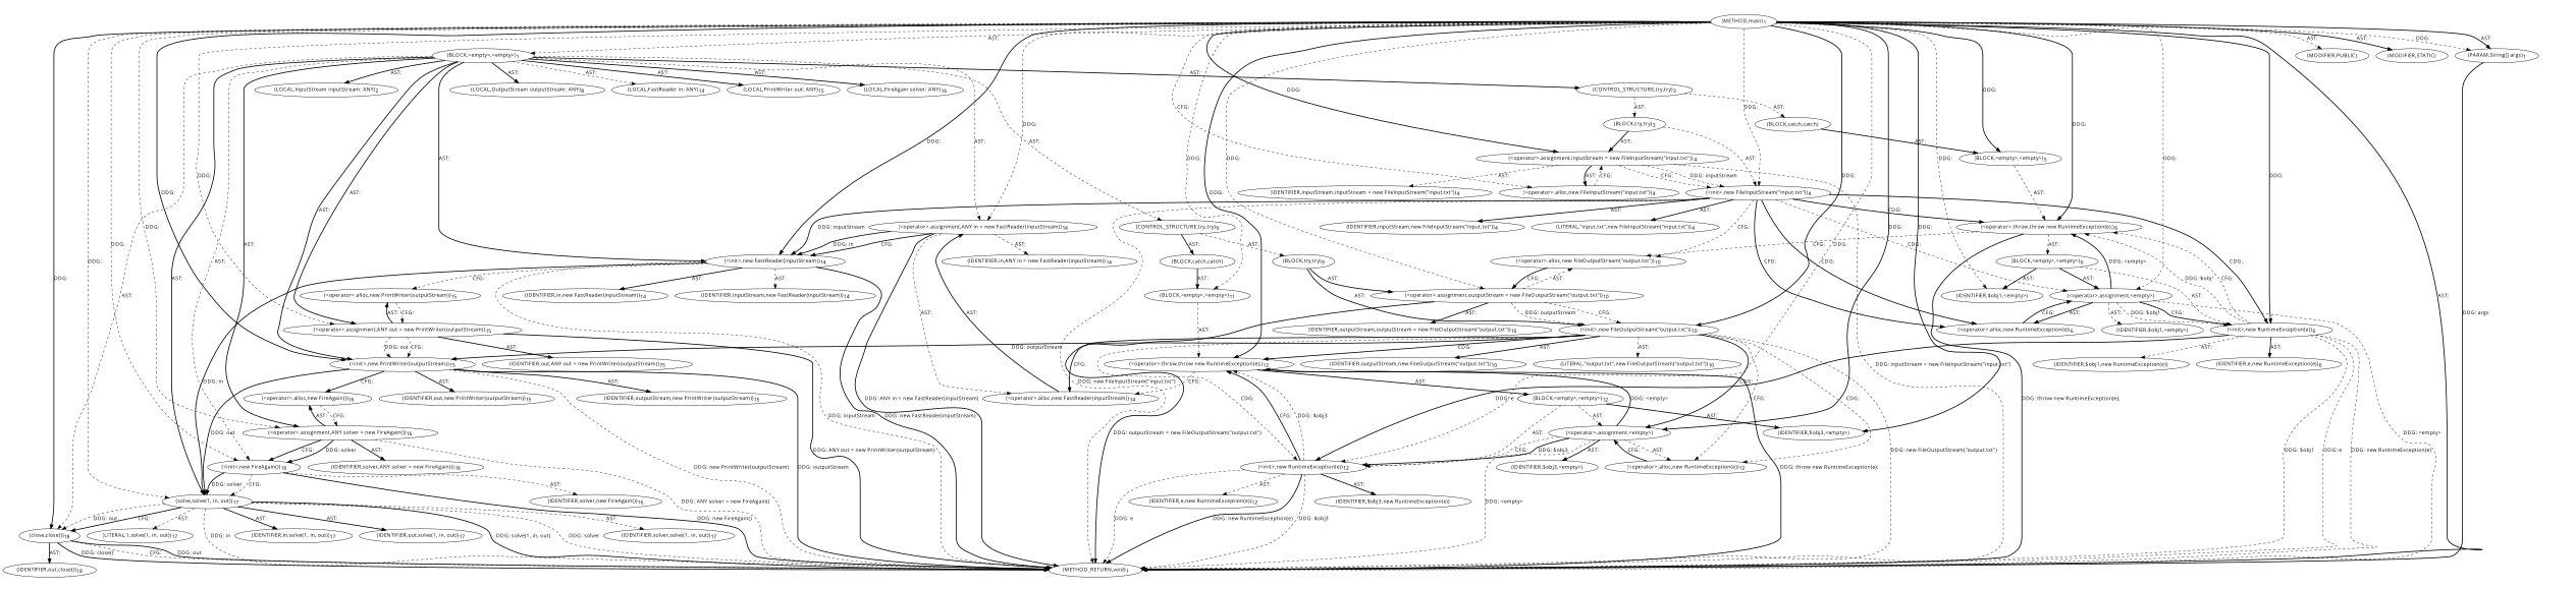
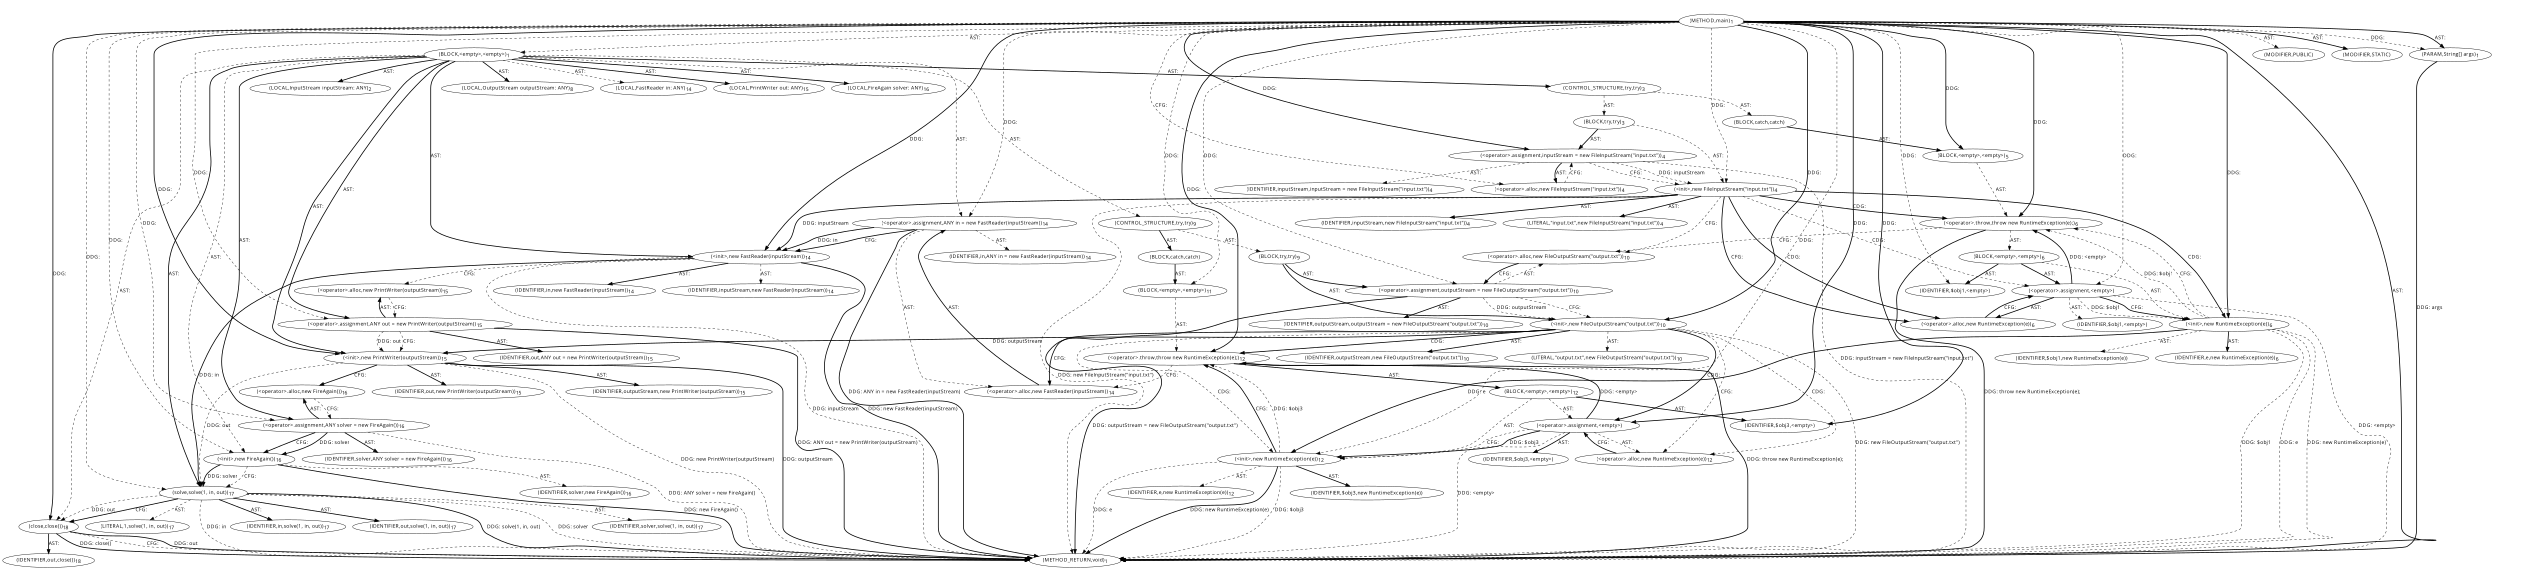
  digraph {
    fontname="Open Sans"
    node [fontname="Open Sans"]
    edge [fontname="Open Sans" style=bold]
    n1 [label=<(METHOD,main)<SUB>1</SUB>>]
    n2 [label=<(PARAM,String[] args)<SUB>1</SUB>>]
    n3 [label=<(BLOCK,&lt;empty&gt;,&lt;empty&gt;)<SUB>1</SUB>>]
    n4 [label=<(&lt;operator&gt;.assignment,inputStream = new FileInputStream(&quot;input.txt&quot;))<SUB>4</SUB>>]
    n5 [label=<(&lt;operator&gt;.alloc,new FileInputStream(&quot;input.txt&quot;))<SUB>4</SUB>>]
    n6 [label=<(&lt;init&gt;,new FileInputStream(&quot;input.txt&quot;))<SUB>4</SUB>>]
    n7 [label=<(BLOCK,&lt;empty&gt;,&lt;empty&gt;)<SUB>5</SUB>>]
    n8 [label=<(&lt;operator&gt;.throw,throw new RuntimeException(e);)<SUB>6</SUB>>]
    n9 [label=<(&lt;operator&gt;.assignment,&lt;empty&gt;)>]
    n10 [label=<(&lt;init&gt;,new RuntimeException(e))<SUB>6</SUB>>]
    n11 [label=<(IDENTIFIER,$obj1,&lt;empty&gt;)>]
    n12 [label=<(&lt;operator&gt;.assignment,outputStream = new FileOutputStream(&quot;output.txt&quot;))<SUB>10</SUB>>]
    n13 [label=<(&lt;init&gt;,new FileOutputStream(&quot;output.txt&quot;))<SUB>10</SUB>>]
    n14 [label=<(BLOCK,&lt;empty&gt;,&lt;empty&gt;)<SUB>11</SUB>>]
    n15 [label=<(&lt;operator&gt;.throw,throw new RuntimeException(e);)<SUB>12</SUB>>]
    n16 [label=<(&lt;operator&gt;.assignment,&lt;empty&gt;)>]
    n17 [label=<(&lt;init&gt;,new RuntimeException(e))<SUB>12</SUB>>]
    n18 [label=<(IDENTIFIER,$obj3,&lt;empty&gt;)>]
    n19 [label=<(&lt;operator&gt;.assignment,ANY in = new FastReader(inputStream))<SUB>14</SUB>>]
    n20 [label=<(&lt;init&gt;,new FastReader(inputStream))<SUB>14</SUB>>]
    n21 [label=<(&lt;operator&gt;.assignment,ANY out = new PrintWriter(outputStream))<SUB>15</SUB>>]
    n22 [label=<(&lt;init&gt;,new PrintWriter(outputStream))<SUB>15</SUB>>]
    n23 [label=<(&lt;operator&gt;.assignment,ANY solver = new FireAgain())<SUB>16</SUB>>]
    n24 [label=<(&lt;init&gt;,new FireAgain())<SUB>16</SUB>>]
    n25 [label=<(solve,solve(1, in, out))<SUB>17</SUB>>]
    n26 [label=<(close,close())<SUB>18</SUB>>]
    n27 [label=<(MODIFIER,PUBLIC)>]
    n28 [label=<(MODIFIER,STATIC)>]
    n29 [label=<(METHOD_RETURN,void)<SUB>1</SUB>>]
    n30 [label=<(LOCAL,InputStream inputStream: ANY)<SUB>2</SUB>>]
    n31 [label=<(CONTROL_STRUCTURE,try,try)<SUB>3</SUB>>]
    n32 [label=<(LOCAL,OutputStream outputStream: ANY)<SUB>8</SUB>>]
    n33 [label=<(CONTROL_STRUCTURE,try,try)<SUB>9</SUB>>]
    n34 [label=<(LOCAL,FastReader in: ANY)<SUB>14</SUB>>]
    n35 [label=<(LOCAL,PrintWriter out: ANY)<SUB>15</SUB>>]
    n36 [label=<(LOCAL,FireAgain solver: ANY)<SUB>16</SUB>>]
    n37 [label=<(IDENTIFIER,inputStream,inputStream = new FileInputStream(&quot;input.txt&quot;))<SUB>4</SUB>>]
    n38 [label=<(IDENTIFIER,inputStream,new FileInputStream(&quot;input.txt&quot;))<SUB>4</SUB>>]
    n39 [label=<(LITERAL,&quot;input.txt&quot;,new FileInputStream(&quot;input.txt&quot;))<SUB>4</SUB>>]
    n40 [label=<(&lt;operator&gt;.alloc,new RuntimeException(e))<SUB>6</SUB>>]
    n41 [label=<(&lt;operator&gt;.alloc,new FileOutputStream(&quot;output.txt&quot;))<SUB>10</SUB>>]
    n42 [label=<(BLOCK,&lt;empty&gt;,&lt;empty&gt;)<SUB>6</SUB>>]
    n43 [label=<(IDENTIFIER,$obj1,&lt;empty&gt;)>]
    n44 [label=<(IDENTIFIER,$obj1,new RuntimeException(e))>]
    n45 [label=<(IDENTIFIER,e,new RuntimeException(e))<SUB>6</SUB>>]
    n46 [label=<(IDENTIFIER,outputStream,outputStream = new FileOutputStream(&quot;output.txt&quot;))<SUB>10</SUB>>]
    n47 [label=<(IDENTIFIER,outputStream,new FileOutputStream(&quot;output.txt&quot;))<SUB>10</SUB>>]
    n48 [label=<(LITERAL,&quot;output.txt&quot;,new FileOutputStream(&quot;output.txt&quot;))<SUB>10</SUB>>]
    n49 [label=<(&lt;operator&gt;.alloc,new RuntimeException(e))<SUB>12</SUB>>]
    n50 [label=<(&lt;operator&gt;.alloc,new FastReader(inputStream))<SUB>14</SUB>>]
    n51 [label=<(BLOCK,&lt;empty&gt;,&lt;empty&gt;)<SUB>12</SUB>>]
    n52 [label=<(IDENTIFIER,$obj3,&lt;empty&gt;)>]
    n53 [label=<(IDENTIFIER,$obj3,new RuntimeException(e))>]
    n54 [label=<(IDENTIFIER,e,new RuntimeException(e))<SUB>12</SUB>>]
    n55 [label=<(IDENTIFIER,in,ANY in = new FastReader(inputStream))<SUB>14</SUB>>]
    n56 [label=<(IDENTIFIER,in,new FastReader(inputStream))<SUB>14</SUB>>]
    n57 [label=<(IDENTIFIER,inputStream,new FastReader(inputStream))<SUB>14</SUB>>]
    n58 [label=<(&lt;operator&gt;.alloc,new PrintWriter(outputStream))<SUB>15</SUB>>]
-   n59 [label=<(IDENTIFIER,out,ANY out = new PrintWriter(outputStream))<SUB>75</SUB>>]
+   n59 [label=<(IDENTIFIER,out,ANY out = new PrintWriter(outputStream))<SUB>15</SUB>>]
    n60 [label=<(IDENTIFIER,out,new PrintWriter(outputStream))<SUB>15</SUB>>]
    n61 [label=<(IDENTIFIER,outputStream,new PrintWriter(outputStream))<SUB>15</SUB>>]
    n62 [label=<(&lt;operator&gt;.alloc,new FireAgain())<SUB>16</SUB>>]
    n63 [label=<(IDENTIFIER,solver,ANY solver = new FireAgain())<SUB>16</SUB>>]
    n64 [label=<(IDENTIFIER,solver,new FireAgain())<SUB>16</SUB>>]
    n65 [label=<(IDENTIFIER,solver,solve(1, in, out))<SUB>17</SUB>>]
    n66 [label=<(LITERAL,1,solve(1, in, out))<SUB>17</SUB>>]
    n67 [label=<(IDENTIFIER,in,solve(1, in, out))<SUB>17</SUB>>]
    n68 [label=<(IDENTIFIER,out,solve(1, in, out))<SUB>17</SUB>>]
    n69 [label=<(IDENTIFIER,out,close())<SUB>18</SUB>>]
    n70 [label=<(BLOCK,try,try)<SUB>3</SUB>>]
    n71 [label=<(BLOCK,catch,catch)>]
    n72 [label=<(BLOCK,try,try)<SUB>9</SUB>>]
    n73 [label=<(BLOCK,catch,catch)>]
    n1 -> n2 [label="AST: "]
    n1 -> n2 [label="DDG: " style=dashed]
    n1 -> n3 [label="AST: " style=dashed]
    n1 -> n4 [label="DDG: "]
    n1 -> n5 [label="CFG: " style=dashed]
    n1 -> n6 [label="DDG: " style=dashed]
    n1 -> n7 [label="DDG: "]
    n1 -> n8 [label="DDG: "]
    n1 -> n9 [label="DDG: " style=dashed]
    n1 -> n10 [label="DDG: "]
    n1 -> n11 [label="DDG: " style=dashed]
    n1 -> n12 [label="DDG: " style=dashed]
    n1 -> n13 [label="DDG: "]
    n1 -> n14 [label="DDG: " style=dashed]
    n1 -> n15 [label="DDG: "]
    n1 -> n16 [label="DDG: "]
    n1 -> n17 [label="DDG: " style=dashed]
    n1 -> n18 [label="DDG: "]
    n1 -> n19 [label="DDG: " style=dashed]
    n1 -> n20 [label="DDG: "]
    n1 -> n21 [label="DDG: " style=dashed]
    n1 -> n22 [label="DDG: "]
    n1 -> n23 [label="DDG: " style=dashed]
    n1 -> n24 [label="DDG: " style=dashed]
    n1 -> n25 [label="DDG: " style=dashed]
    n1 -> n26 [label="DDG: "]
    n1 -> n27 [label="AST: " style=dashed]
    n1 -> n28 [label="AST: "]
    n1 -> n29 [label="AST: "]
    n2 -> n29 [label="DDG: args"]
    n3 -> n19 [label="AST: " style=dashed]
    n3 -> n20 [label="AST: "]
    n3 -> n21 [label="AST: "]
    n3 -> n22 [label="AST: "]
    n3 -> n23 [label="AST: "]
    n3 -> n24 [label="AST: " style=dashed]
    n3 -> n25 [label="AST: "]
    n3 -> n26 [label="AST: " style=dashed]
    n3 -> n30 [label="AST: "]
    n3 -> n31 [label="AST: "]
    n3 -> n32 [label="AST: "]
    n3 -> n33 [label="AST: " style=dashed]
    n3 -> n34 [label="AST: " style=dashed]
    n3 -> n35 [label="AST: "]
    n3 -> n36 [label="AST: "]
    n4 -> n5 [label="AST: "]
    n4 -> n6 [label="CFG: " style=dashed]
    n4 -> n6 [label="DDG: inputStream" style=dashed]
    n4 -> n29 [label="DDG: inputStream = new FileInputStream(&quot;input.txt&quot;)" style=dashed]
    n4 -> n37 [label="AST: " style=dashed]
    n5 -> n4 [label="CFG: " style=dashed]
    n6 -> n8 [label="CDG: "]
    n6 -> n9 [label="CDG: " style=dashed]
    n6 -> n10 [label="CDG: "]
    n6 -> n20 [label="DDG: inputStream"]
    n6 -> n29 [label="DDG: new FileInputStream(&quot;input.txt&quot;)" style=dashed]
    n6 -> n38 [label="AST: "]
    n6 -> n39 [label="AST: "]
    n6 -> n40 [label="CFG: "]
    n6 -> n40 [label="CDG: "]
    n6 -> n41 [label="CFG: " style=dashed]
    n7 -> n8 [label="AST: " style=dashed]
    n8 -> n29 [label="DDG: throw new RuntimeException(e);"]
    n8 -> n41 [label="CFG: " style=dashed]
    n8 -> n42 [label="AST: " style=dashed]
    n9 -> n8 [label="DDG: &lt;empty&gt;"]
    n9 -> n10 [label="CFG: "]
    n9 -> n10 [label="DDG: $obj1" style=dashed]
    n9 -> n29 [label="DDG: &lt;empty&gt;" style=dashed]
    n9 -> n40 [label="AST: "]
    n9 -> n43 [label="AST: " style=dashed]
    n10 -> n8 [label="CFG: " style=dashed]
    n10 -> n8 [label="DDG: $obj1" style=dashed]
    n10 -> n17 [label="DDG: e"]
    n10 -> n29 [label="DDG: $obj1" style=dashed]
    n10 -> n29 [label="DDG: e" style=dashed]
    n10 -> n29 [label="DDG: new RuntimeException(e)" style=dashed]
    n10 -> n44 [label="AST: " style=dashed]
    n10 -> n45 [label="AST: "]
    n12 -> n13 [label="CFG: " style=dashed]
    n12 -> n13 [label="DDG: outputStream" style=dashed]
    n12 -> n29 [label="DDG: outputStream = new FileOutputStream(&quot;output.txt&quot;)"]
    n12 -> n41 [label="AST: " style=dashed]
    n12 -> n46 [label="AST: "]
    n13 -> n15 [label="CDG: "]
    n13 -> n16 [label="CDG: "]
    n13 -> n17 [label="CDG: " style=dashed]
    n13 -> n22 [label="DDG: outputStream"]
    n13 -> n29 [label="DDG: new FileOutputStream(&quot;output.txt&quot;)" style=dashed]
    n13 -> n47 [label="AST: "]
    n13 -> n48 [label="AST: " style=dashed]
    n13 -> n49 [label="CFG: " style=dashed]
    n13 -> n49 [label="CDG: " style=dashed]
    n13 -> n50 [label="CFG: "]
    n14 -> n15 [label="AST: " style=dashed]
    n15 -> n29 [label="DDG: throw new RuntimeException(e);"]
    n15 -> n50 [label="CFG: " style=dashed]
    n15 -> n51 [label="AST: "]
    n16 -> n15 [label="DDG: &lt;empty&gt;"]
    n16 -> n17 [label="CFG: " style=dashed]
    n16 -> n17 [label="DDG: $obj3"]
    n16 -> n29 [label="DDG: &lt;empty&gt;" style=dashed]
    n16 -> n49 [label="AST: " style=dashed]
    n16 -> n52 [label="AST: "]
    n17 -> n15 [label="CFG: "]
    n17 -> n15 [label="DDG: $obj3" style=dashed]
    n17 -> n29 [label="DDG: $obj3" style=dashed]
    n17 -> n29 [label="DDG: e" style=dashed]
    n17 -> n29 [label="DDG: new RuntimeException(e)"]
    n17 -> n53 [label="AST: "]
    n17 -> n54 [label="AST: " style=dashed]
    n19 -> n20 [label="CFG: "]
    n19 -> n20 [label="DDG: in"]
    n19 -> n29 [label="DDG: ANY in = new FastReader(inputStream)"]
    n19 -> n50 [label="AST: " style=dashed]
    n19 -> n55 [label="AST: " style=dashed]
    n20 -> n25 [label="DDG: in"]
    n20 -> n29 [label="DDG: inputStream" style=dashed]
    n20 -> n29 [label="DDG: new FastReader(inputStream)"]
    n20 -> n56 [label="AST: "]
    n20 -> n57 [label="AST: " style=dashed]
    n20 -> n58 [label="CFG: " style=dashed]
    n21 -> n22 [label="CFG: " style=dashed]
    n21 -> n22 [label="DDG: out" style=dashed]
    n21 -> n29 [label="DDG: ANY out = new PrintWriter(outputStream)"]
    n21 -> n58 [label="AST: "]
    n21 -> n59 [label="AST: "]
-   n22 -> n25 [label="DDG: out"]
+   n22 -> n25 [label="DDG: out" style=dashed]
    n22 -> n29 [label="DDG: outputStream"]
    n22 -> n29 [label="DDG: new PrintWriter(outputStream)" style=dashed]
    n22 -> n60 [label="AST: "]
    n22 -> n61 [label="AST: "]
    n22 -> n62 [label="CFG: "]
    n23 -> n24 [label="CFG: "]
    n23 -> n24 [label="DDG: solver"]
    n23 -> n29 [label="DDG: ANY solver = new FireAgain()" style=dashed]
    n23 -> n62 [label="AST: "]
    n23 -> n63 [label="AST: "]
    n24 -> n25 [label="CFG: " style=dashed]
    n24 -> n25 [label="DDG: solver"]
    n24 -> n29 [label="DDG: new FireAgain()"]
    n24 -> n64 [label="AST: " style=dashed]
    n25 -> n26 [label="CFG: "]
    n25 -> n26 [label="DDG: out" style=dashed]
    n25 -> n29 [label="DDG: solver" style=dashed]
    n25 -> n29 [label="DDG: in" style=dashed]
    n25 -> n29 [label="DDG: solve(1, in, out)"]
    n25 -> n65 [label="AST: " style=dashed]
    n25 -> n66 [label="AST: " style=dashed]
    n25 -> n67 [label="AST: "]
    n25 -> n68 [label="AST: "]
    n26 -> n29 [label="CFG: " style=dashed]
    n26 -> n29 [label="DDG: out"]
    n26 -> n29 [label="DDG: close()"]
    n26 -> n69 [label="AST: "]
    n31 -> n70 [label="AST: " style=dashed]
    n31 -> n71 [label="AST: " style=dashed]
    n33 -> n72 [label="AST: " style=dashed]
    n33 -> n73 [label="AST: "]
    n40 -> n9 [label="CFG: "]
    n41 -> n12 [label="CFG: "]
    n42 -> n9 [label="AST: "]
    n42 -> n10 [label="AST: " style=dashed]
    n42 -> n11 [label="AST: "]
    n49 -> n16 [label="CFG: "]
    n50 -> n19 [label="AST: "]
    n51 -> n16 [label="AST: " style=dashed]
    n51 -> n17 [label="AST: " style=dashed]
    n51 -> n18 [label="AST: "]
    n58 -> n21 [label="CFG: " style=dashed]
    n62 -> n23 [label="CFG: " style=dashed]
    n70 -> n4 [label="AST: "]
    n70 -> n6 [label="AST: " style=dashed]
    n71 -> n7 [label="AST: "]
    n72 -> n12 [label="AST: "]
    n72 -> n13 [label="AST: "]
    n73 -> n14 [label="AST: "]
  }
